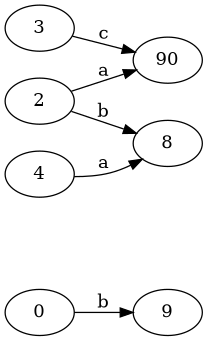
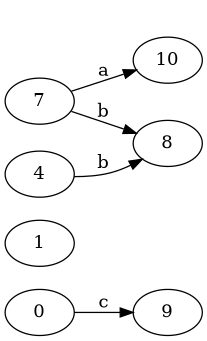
  strict digraph {
    rankdir=LR
    0
    9
-   3
-   10 [label=90]
+   1
+   10
    n6 [label=8]
    4
-   2
-   0 -> 9 [label=b]
-   3 -> 10 [label=c]
-   4 -> n6 [label=a]
+   2 [label=7]
+   0 -> 9 [label=c]
+   4 -> n6 [label=b]
    2 -> 10 [label=a]
    2 -> n6 [label=b]
  }
